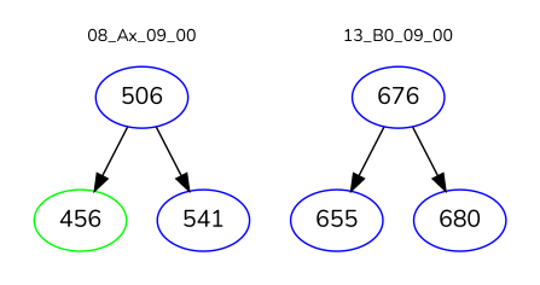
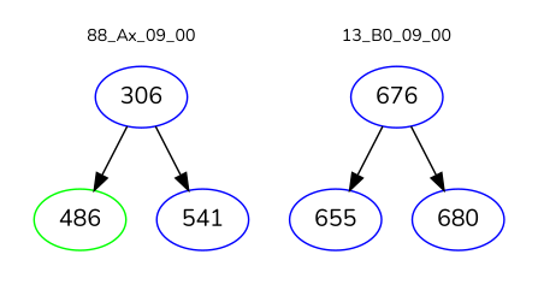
  digraph {
    fontname=Nunito
    node [color=blue fontname=Nunito]
    edge [color=black fontname=Nunito]
-   n1 [label=506]
-   n2 [color=green label=456]
+   n1 [label=306]
+   n2 [color=green label=486]
    n3 [label=541]
    n4 [label=676]
    n5 [label=655]
    n6 [label=680]
    subgraph cluster_1 {
      color=white
      fontsize=10
-     label="08_Ax_09_00"
+     label="88_Ax_09_00"
      n1
      n2
      n3
    }
    subgraph cluster_2 {
      color=white
      fontsize=10
      label="13_B0_09_00"
      n4
      n5
      n6
    }
    n1 -> n2
    n1 -> n3
    n4 -> n5
    n4 -> n6
  }
